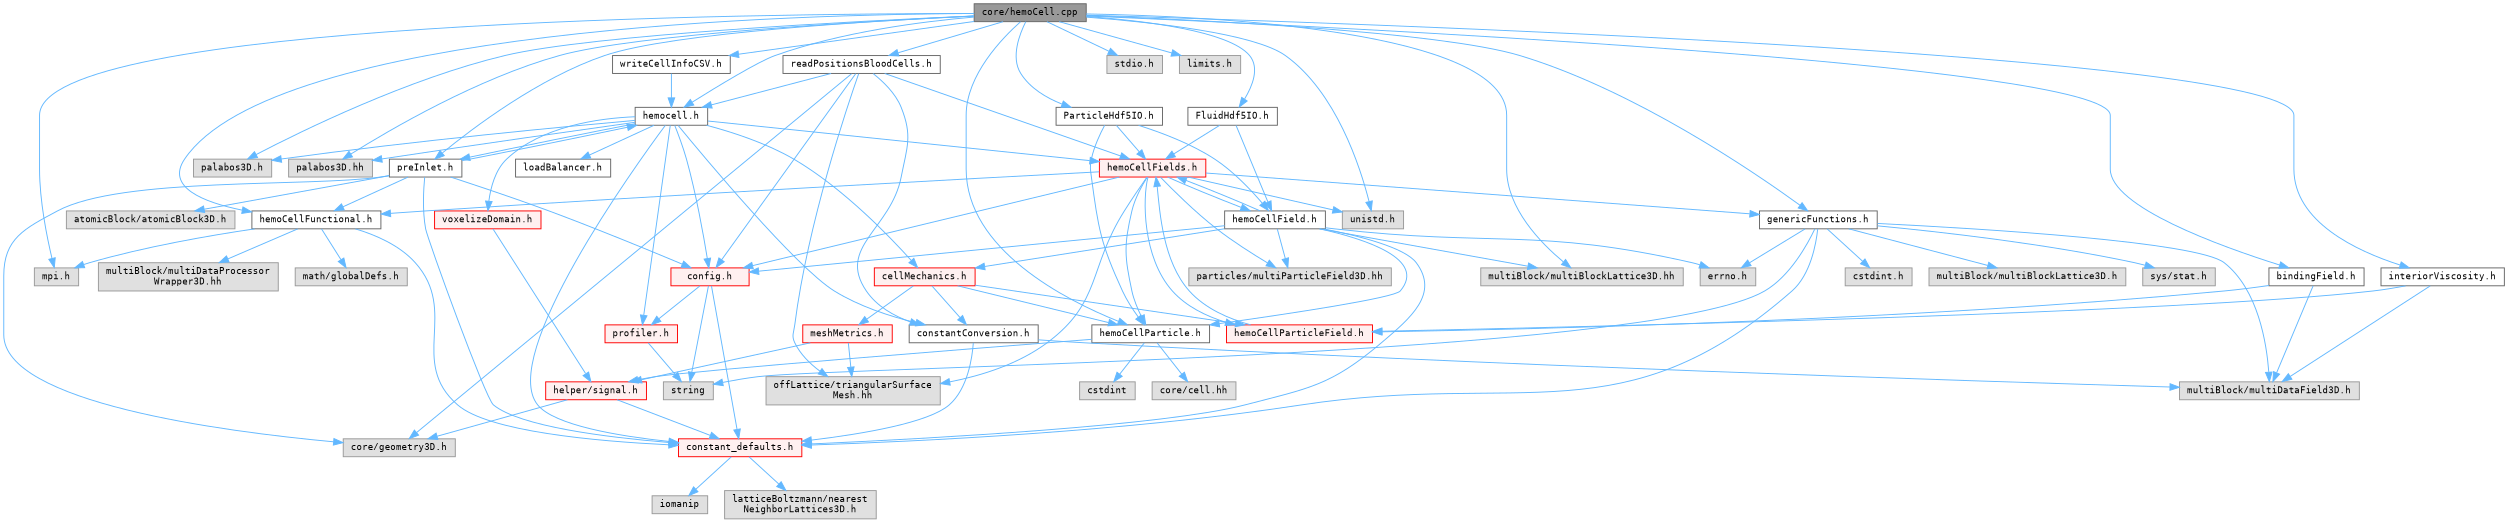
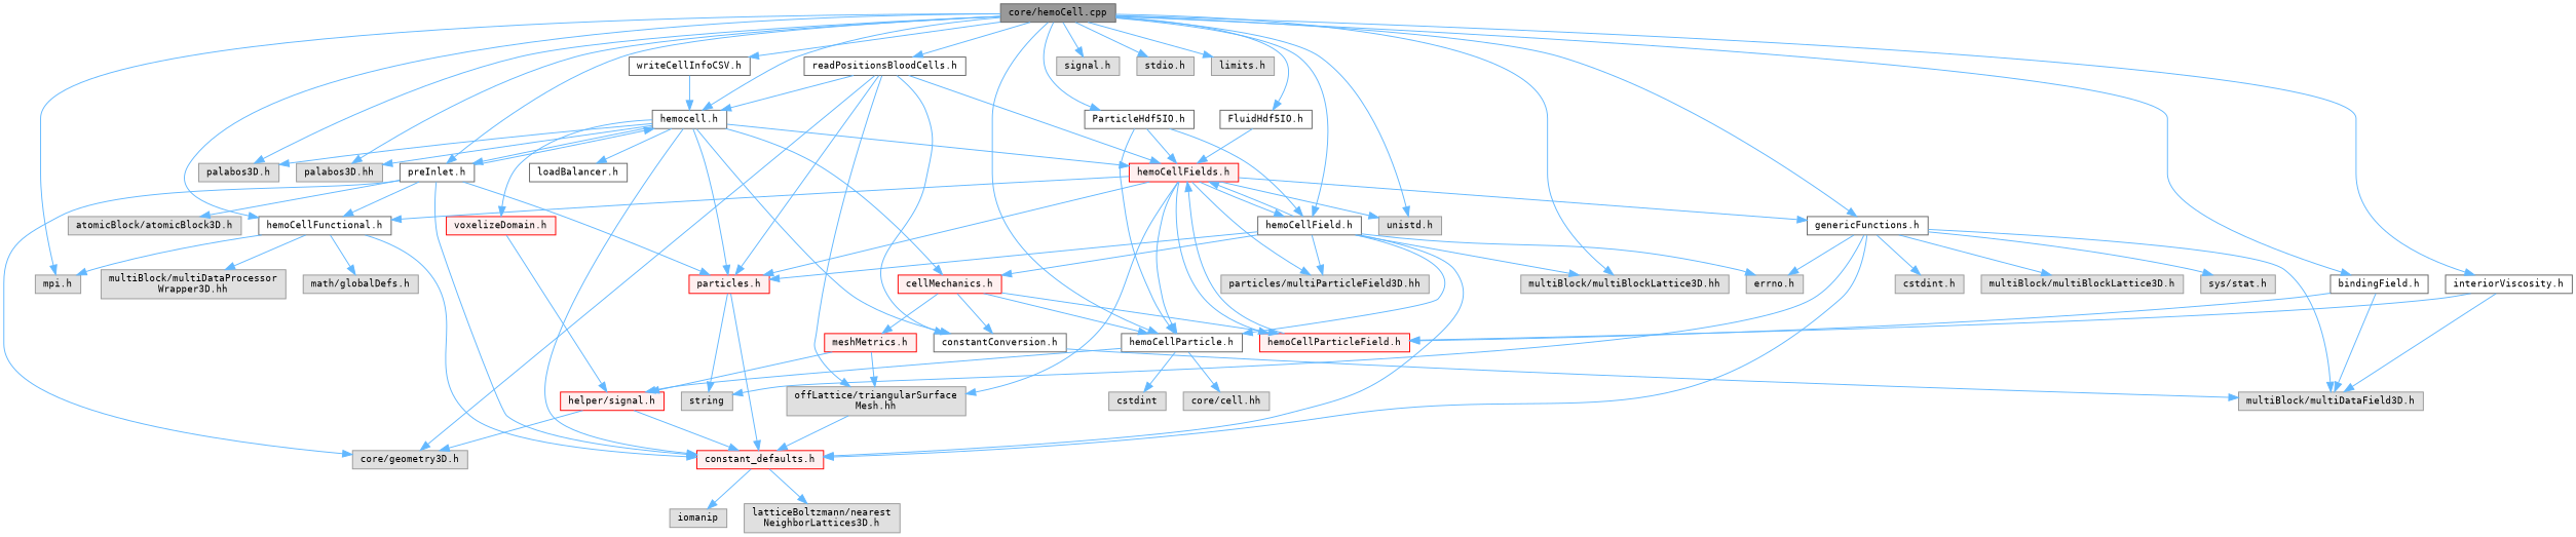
  digraph {
    fontname="DejaVu Sans Mono"
    node [color=grey60 fillcolor="#E0E0E0" fontname="DejaVu Sans Mono" fontsize=10 shape=box style=filled]
    edge [color=steelblue1 fontname="DejaVu Sans Mono" fontsize=10 labelfontname=Helvetica labelfontsize=10 style=solid]
    n1 [color=gray40 fillcolor=grey60 fontcolor=black height=0.2 label="core/hemoCell.cpp" width=0.4]
    n2 [color=grey40 fillcolor=white height=0.2 label="hemocell.h" width=0.4]
    n3 [color=grey40 fillcolor=white height=0.2 label="hemoCellParticle.h" width=0.4]
    n4 [color=grey40 fillcolor=white height=0.2 label="genericFunctions.h" width=0.4]
    n5 [color=grey40 fillcolor=white height=0.2 label="hemoCellFunctional.h" width=0.4]
    n6 [height=0.2 label="mpi.h" width=0.4]
    n7 [color=grey40 fillcolor=white height=0.2 label="hemoCellField.h" width=0.4]
    n8 [height=0.2 label="unistd.h" width=0.4]
    n9 [color=grey40 fillcolor=white height=0.2 label="preInlet.h" width=0.4]
    n10 [height=0.2 label="palabos3D.h" width=0.4]
    n11 [height=0.2 label="palabos3D.hh" width=0.4]
+   n12 [height=0.2 label="signal.h" width=0.4]
    n13 [height=0.2 label="stdio.h" width=0.4]
    n14 [height=0.2 label="limits.h" width=0.4]
    n15 [color=grey40 fillcolor=white height=0.2 label="readPositionsBloodCells.h" width=0.4]
    n16 [color=grey40 fillcolor=white height=0.2 label="ParticleHdf5IO.h" width=0.4]
    n17 [color=grey40 fillcolor=white height=0.2 label="FluidHdf5IO.h" width=0.4]
    n18 [color=grey40 fillcolor=white height=0.2 label="writeCellInfoCSV.h" width=0.4]
    n19 [color=grey40 fillcolor=white height=0.2 label="bindingField.h" width=0.4]
    n20 [color=grey40 fillcolor=white height=0.2 label="interiorViscosity.h" width=0.4]
    n21 [height=0.2 label="multiBlock/multiBlockLattice3D.hh" width=0.4]
    n22 [color=red fillcolor="#FFF0F0" height=0.2 label="constant_defaults.h" width=0.4]
-   n23 [color=red fillcolor="#FFF0F0" height=0.2 label="config.h" width=0.4]
-   n24 [color=red fillcolor="#FFF0F0" height=0.2 label="profiler.h" width=0.4]
+   n23 [color=red fillcolor="#FFF0F0" height=0.2 label="particles.h" width=0.4]
    n25 [color=red fillcolor="#FFF0F0" height=0.2 label="hemoCellFields.h" width=0.4]
    n26 [color=red fillcolor="#FFF0F0" height=0.2 label="cellMechanics.h" width=0.4]
    n27 [color=grey40 fillcolor=white height=0.2 label="constantConversion.h" width=0.4]
    n28 [color=grey40 fillcolor=white height=0.2 label="loadBalancer.h" width=0.4]
    n29 [color=red fillcolor="#FFF0F0" height=0.2 label="voxelizeDomain.h" width=0.4]
    n30 [color=red fillcolor="#FFF0F0" height=0.2 label="helper/signal.h" width=0.4]
    n31 [height=0.2 label="core/cell.hh" width=0.4]
    n32 [height=0.2 label=cstdint width=0.4]
    n33 [height=0.2 label=string width=0.4]
    n34 [height=0.2 label="sys/stat.h" width=0.4]
    n35 [height=0.2 label="errno.h" width=0.4]
    n36 [height=0.2 label="cstdint.h" width=0.4]
    n37 [height=0.2 label="multiBlock/multiBlockLattice3D.h" width=0.4]
    n38 [height=0.2 label="multiBlock/multiDataField3D.h" width=0.4]
    n39 [height=0.2 label="math/globalDefs.h" width=0.4]
    n40 [height=0.2 label="multiBlock/multiDataProcessor\lWrapper3D.hh" width=0.4]
    n41 [height=0.2 label="particles/multiParticleField3D.hh" width=0.4]
    n42 [height=0.2 label="core/geometry3D.h" width=0.4]
    n43 [height=0.2 label="atomicBlock/atomicBlock3D.h" width=0.4]
    n44 [height=0.2 label="offLattice/triangularSurface\lMesh.hh" width=0.4]
    n45 [color=red fillcolor="#FFF0F0" height=0.2 label="hemoCellParticleField.h" width=0.4]
    n46 [height=0.2 label=iomanip width=0.4]
    n47 [height=0.2 label="latticeBoltzmann/nearest\lNeighborLattices3D.h" width=0.4]
    n48 [color=red fillcolor="#FFF0F0" height=0.2 label="meshMetrics.h" width=0.4]
    n1 -> n2
    n1 -> n3
    n1 -> n4
    n1 -> n5
    n1 -> n6
-   n17 -> n7
+   n1 -> n7
    n1 -> n8
    n1 -> n9
    n1 -> n10
    n1 -> n11
+   n1 -> n12
    n1 -> n13
    n1 -> n14
    n1 -> n15
    n1 -> n16
    n1 -> n17
    n1 -> n18
    n1 -> n19
    n1 -> n20
    n1 -> n21
    n2 -> n9
    n2 -> n10
    n2 -> n11
    n2 -> n22
    n2 -> n23
-   n2 -> n24
    n2 -> n25
    n2 -> n26
    n2 -> n27
    n2 -> n28
    n2 -> n29
    n3 -> n30
    n3 -> n31
    n3 -> n32
    n4 -> n22
    n4 -> n33
    n4 -> n34
    n4 -> n35
    n4 -> n36
    n4 -> n37
    n4 -> n38
    n5 -> n6
    n5 -> n22
    n5 -> n39
    n5 -> n40
    n7 -> n3
    n7 -> n21
    n7 -> n22
    n7 -> n23
    n7 -> n25
    n7 -> n26
    n7 -> n35
    n7 -> n41
    n9 -> n2
    n9 -> n5
    n9 -> n22
    n9 -> n23
    n9 -> n42
    n9 -> n43
    n15 -> n2
    n15 -> n23
    n15 -> n25
    n15 -> n27
    n15 -> n42
    n15 -> n44
    n16 -> n3
    n16 -> n7
    n16 -> n25
    n17 -> n25
    n18 -> n2
    n19 -> n38
    n19 -> n45
    n20 -> n38
    n20 -> n45
    n22 -> n46
    n22 -> n47
    n23 -> n22
-   n23 -> n24
    n23 -> n33
-   n24 -> n33
    n25 -> n3
    n25 -> n4
    n25 -> n5
    n25 -> n7
    n25 -> n8
    n25 -> n23
    n25 -> n41
    n25 -> n44
    n25 -> n45
    n26 -> n3
    n26 -> n27
    n26 -> n45
    n26 -> n48
-   n27 -> n22
+   n44 -> n22
    n27 -> n38
    n29 -> n30
    n30 -> n22
    n30 -> n42
    n45 -> n25
    n48 -> n30
    n48 -> n44
  }
